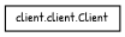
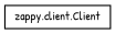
  digraph {
    rankdir=LR
    fontname="Patrick Hand"
-   n1 [color=black fillcolor=white fontname="Patrick Hand" fontsize=10 height=0.2 label="client.client.Client" shape=record style=filled width=0.4]
+   n1 [color=black fillcolor=white fontname="Patrick Hand" fontsize=10 height=0.2 label="zappy.client.Client" shape=record style=filled width=0.4]
  }
